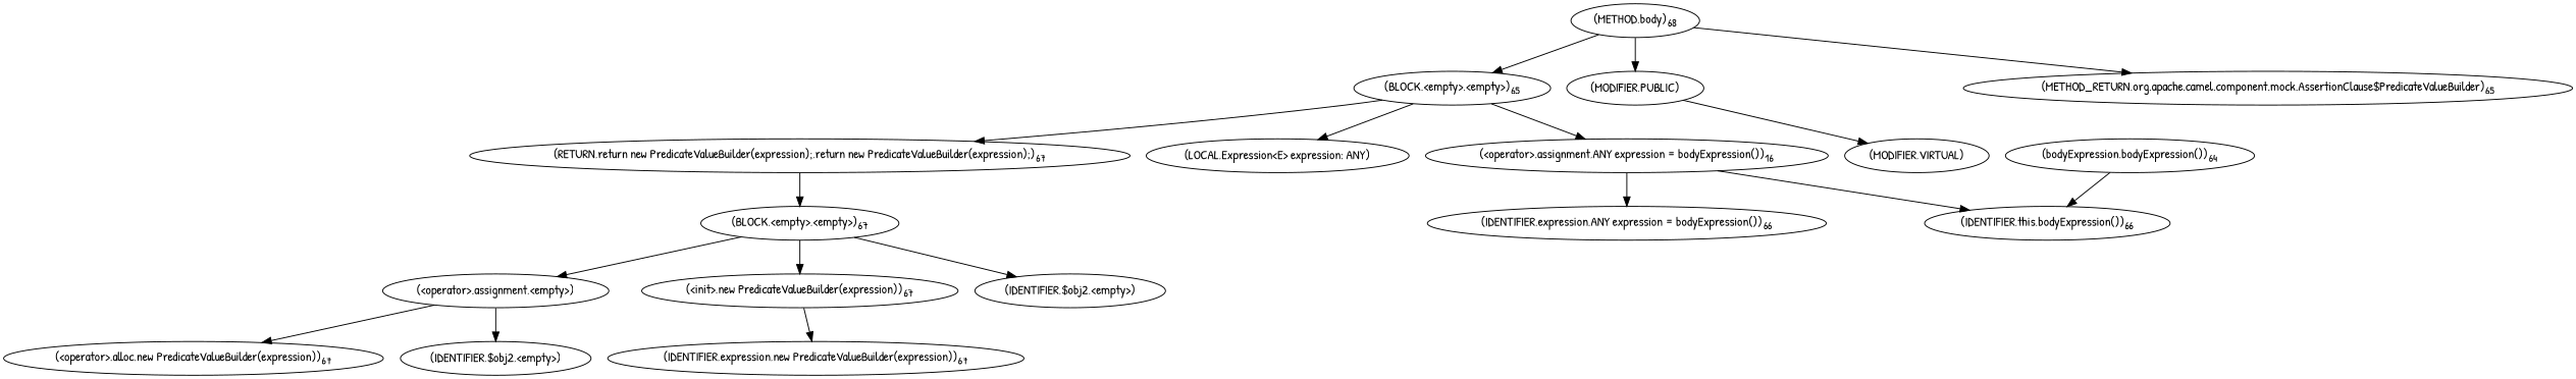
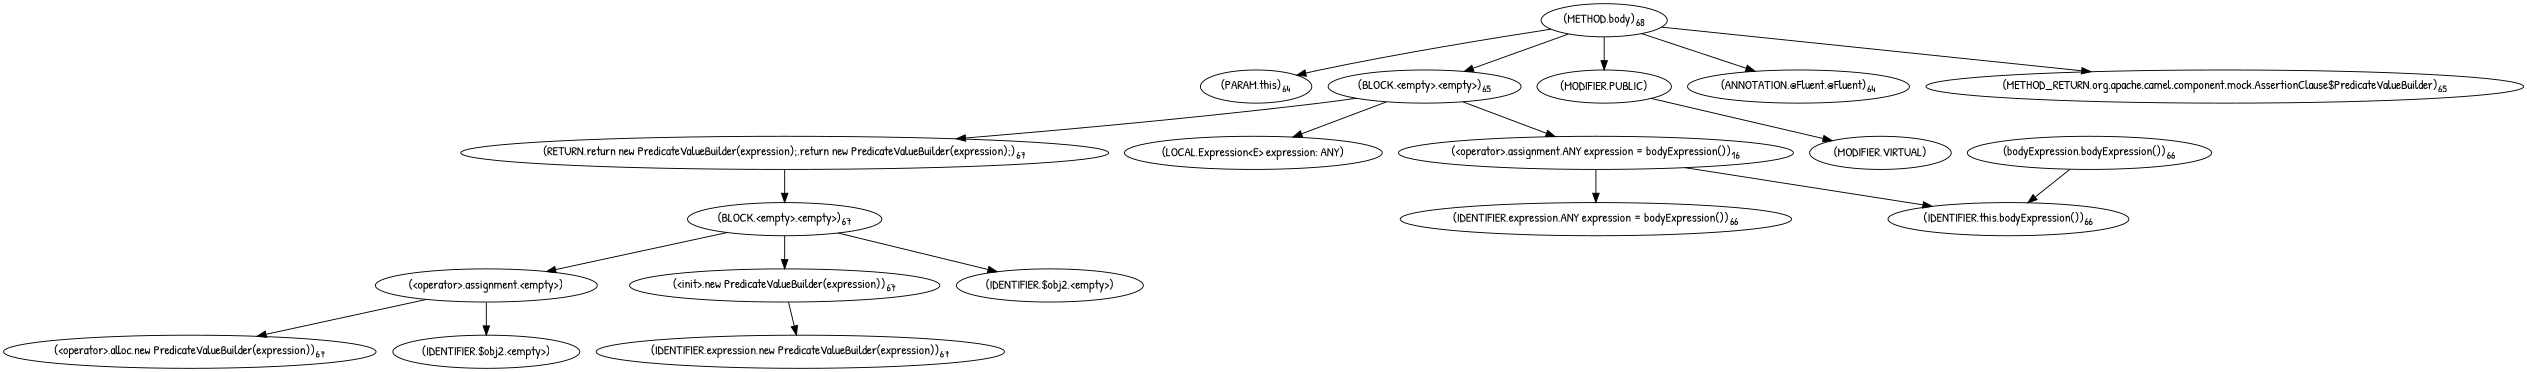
  digraph {
    fontname="Patrick Hand"
    node [fontname="Patrick Hand"]
    edge [fontname="Patrick Hand"]
    n1 [label=<(METHOD,body)<SUB>68</SUB>>]
+   n2 [label=<(PARAM,this)<SUB>64</SUB>>]
    n3 [label=<(BLOCK,&lt;empty&gt;,&lt;empty&gt;)<SUB>65</SUB>>]
    n4 [label=<(MODIFIER,PUBLIC)>]
+   n5 [label=<(ANNOTATION,@Fluent,@Fluent)<SUB>64</SUB>>]
    n6 [label=<(METHOD_RETURN,org.apache.camel.component.mock.AssertionClause$PredicateValueBuilder)<SUB>65</SUB>>]
    n7 [label=<(LOCAL,Expression&lt;E&gt; expression: ANY)>]
    n8 [label=<(&lt;operator&gt;.assignment,ANY expression = bodyExpression())<SUB>16</SUB>>]
    n9 [label=<(RETURN,return new PredicateValueBuilder(expression);,return new PredicateValueBuilder(expression);)<SUB>67</SUB>>]
    n10 [label=<(MODIFIER,VIRTUAL)>]
    n11 [label=<(IDENTIFIER,expression,ANY expression = bodyExpression())<SUB>66</SUB>>]
    n12 [label=<(IDENTIFIER,this,bodyExpression())<SUB>66</SUB>>]
    n13 [label=<(BLOCK,&lt;empty&gt;,&lt;empty&gt;)<SUB>67</SUB>>]
-   n14 [label=<(bodyExpression,bodyExpression())<SUB>64</SUB>>]
+   n14 [label=<(bodyExpression,bodyExpression())<SUB>66</SUB>>]
    n15 [label=<(&lt;operator&gt;.assignment,&lt;empty&gt;)>]
    n16 [label=<(&lt;init&gt;,new PredicateValueBuilder(expression))<SUB>67</SUB>>]
    n17 [label=<(IDENTIFIER,$obj2,&lt;empty&gt;)>]
    n18 [label=<(IDENTIFIER,$obj2,&lt;empty&gt;)>]
    n19 [label=<(&lt;operator&gt;.alloc,new PredicateValueBuilder(expression))<SUB>67</SUB>>]
    n20 [label=<(IDENTIFIER,expression,new PredicateValueBuilder(expression))<SUB>67</SUB>>]
+   n1 -> n2
    n1 -> n3
    n1 -> n4
+   n1 -> n5
    n1 -> n6
    n3 -> n7
    n3 -> n8
    n3 -> n9
    n4 -> n10
    n8 -> n11
    n8 -> n12
    n9 -> n13
    n13 -> n15
    n13 -> n16
    n13 -> n17
    n14 -> n12
    n15 -> n18
    n15 -> n19
    n16 -> n20
  }
